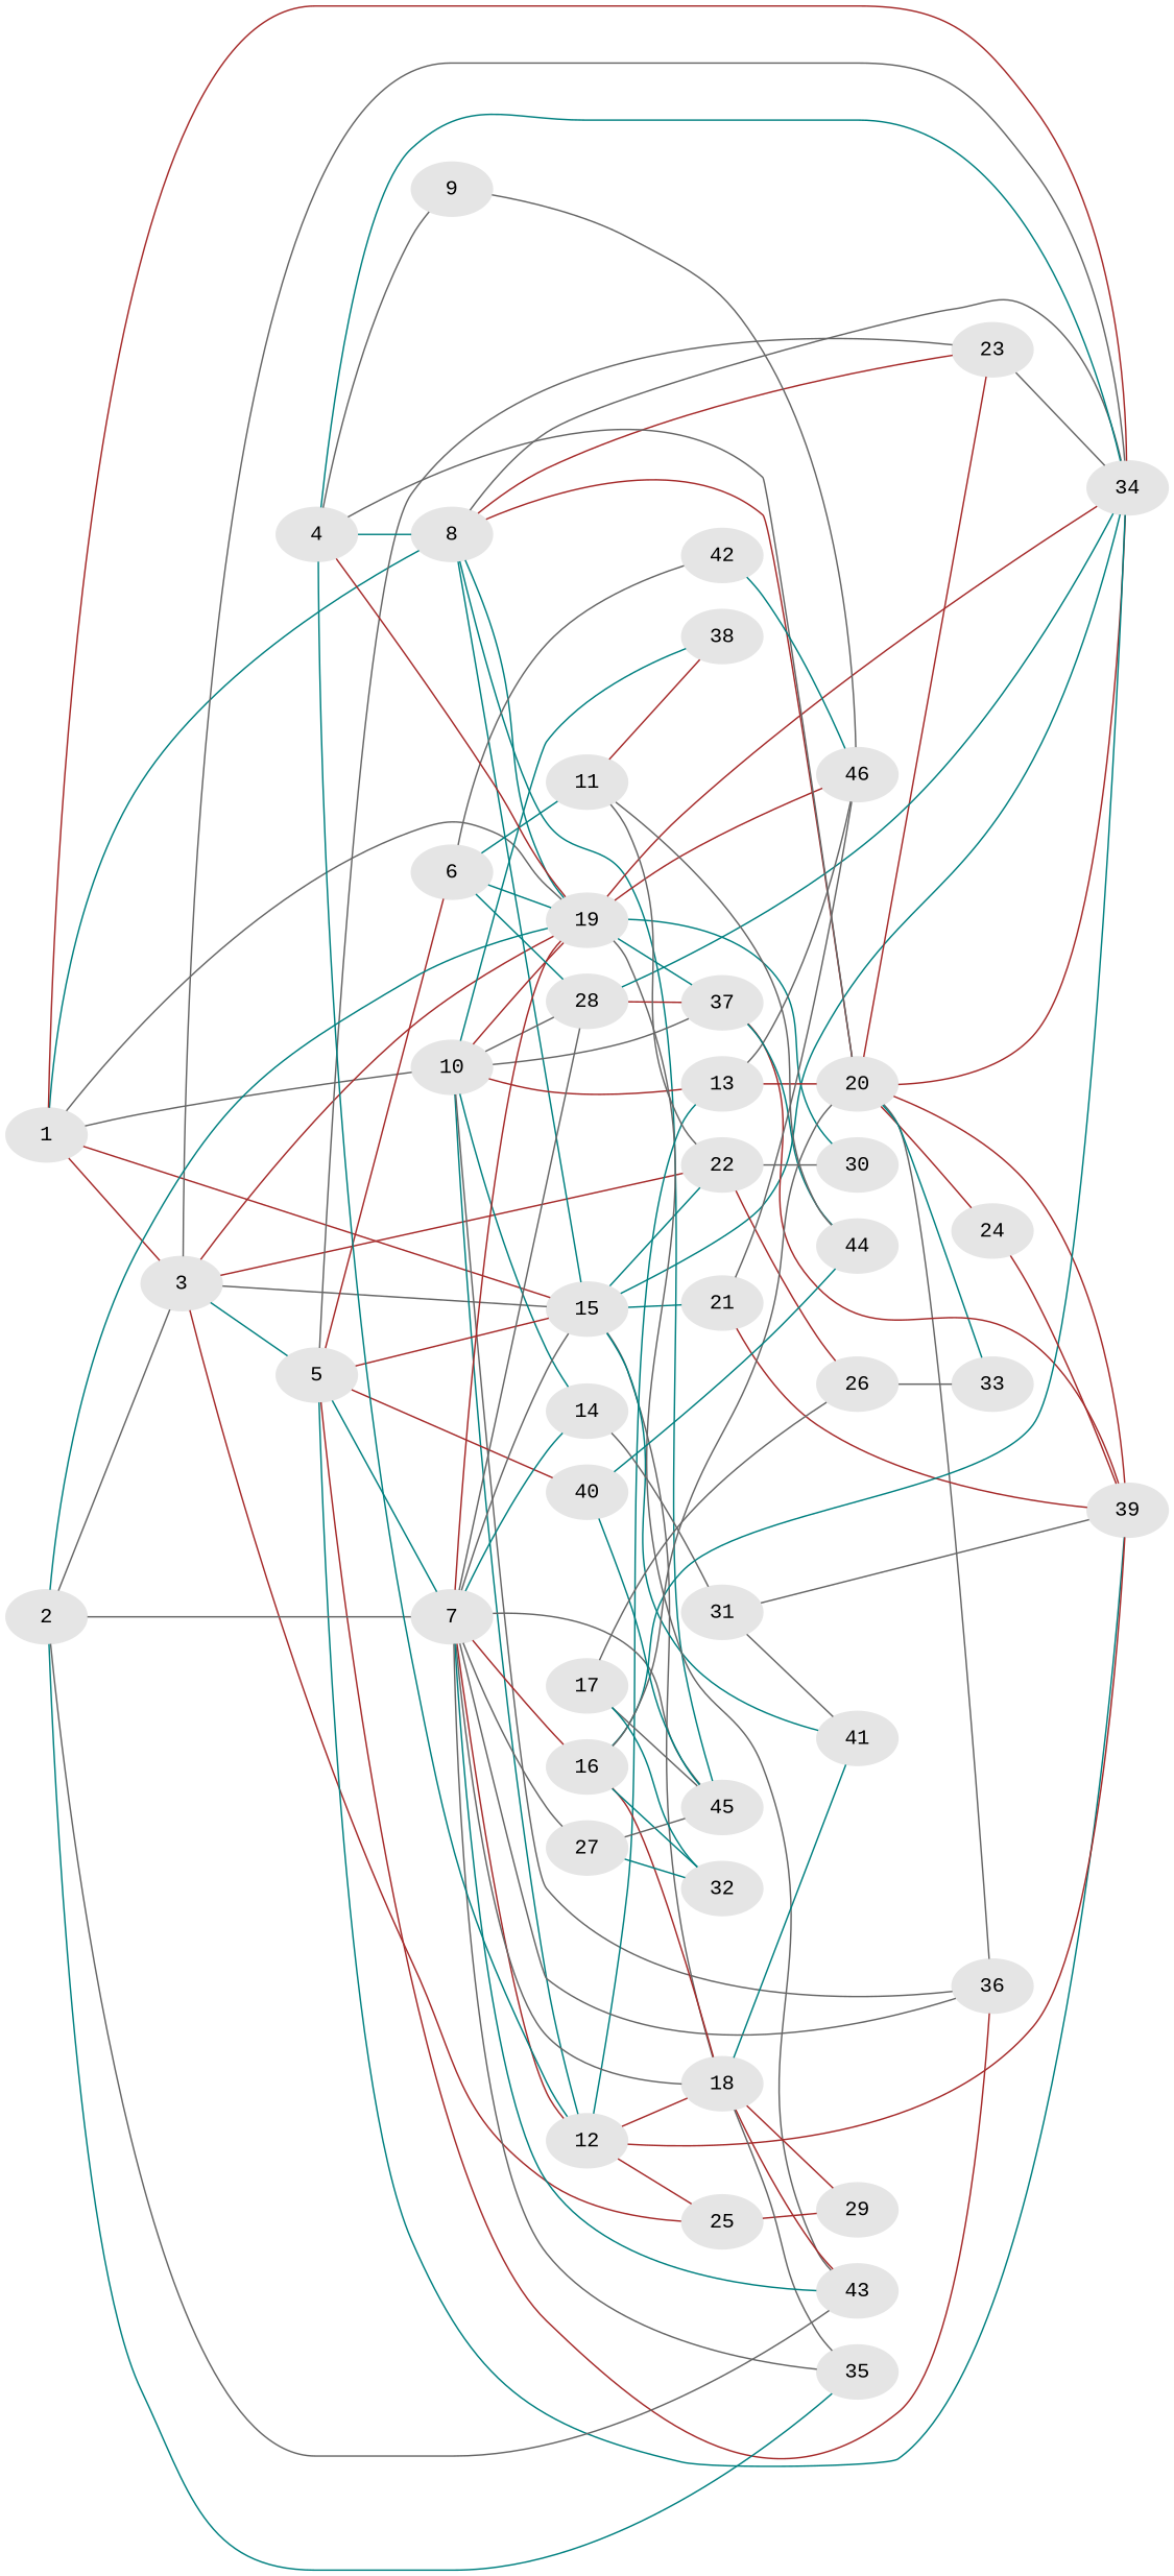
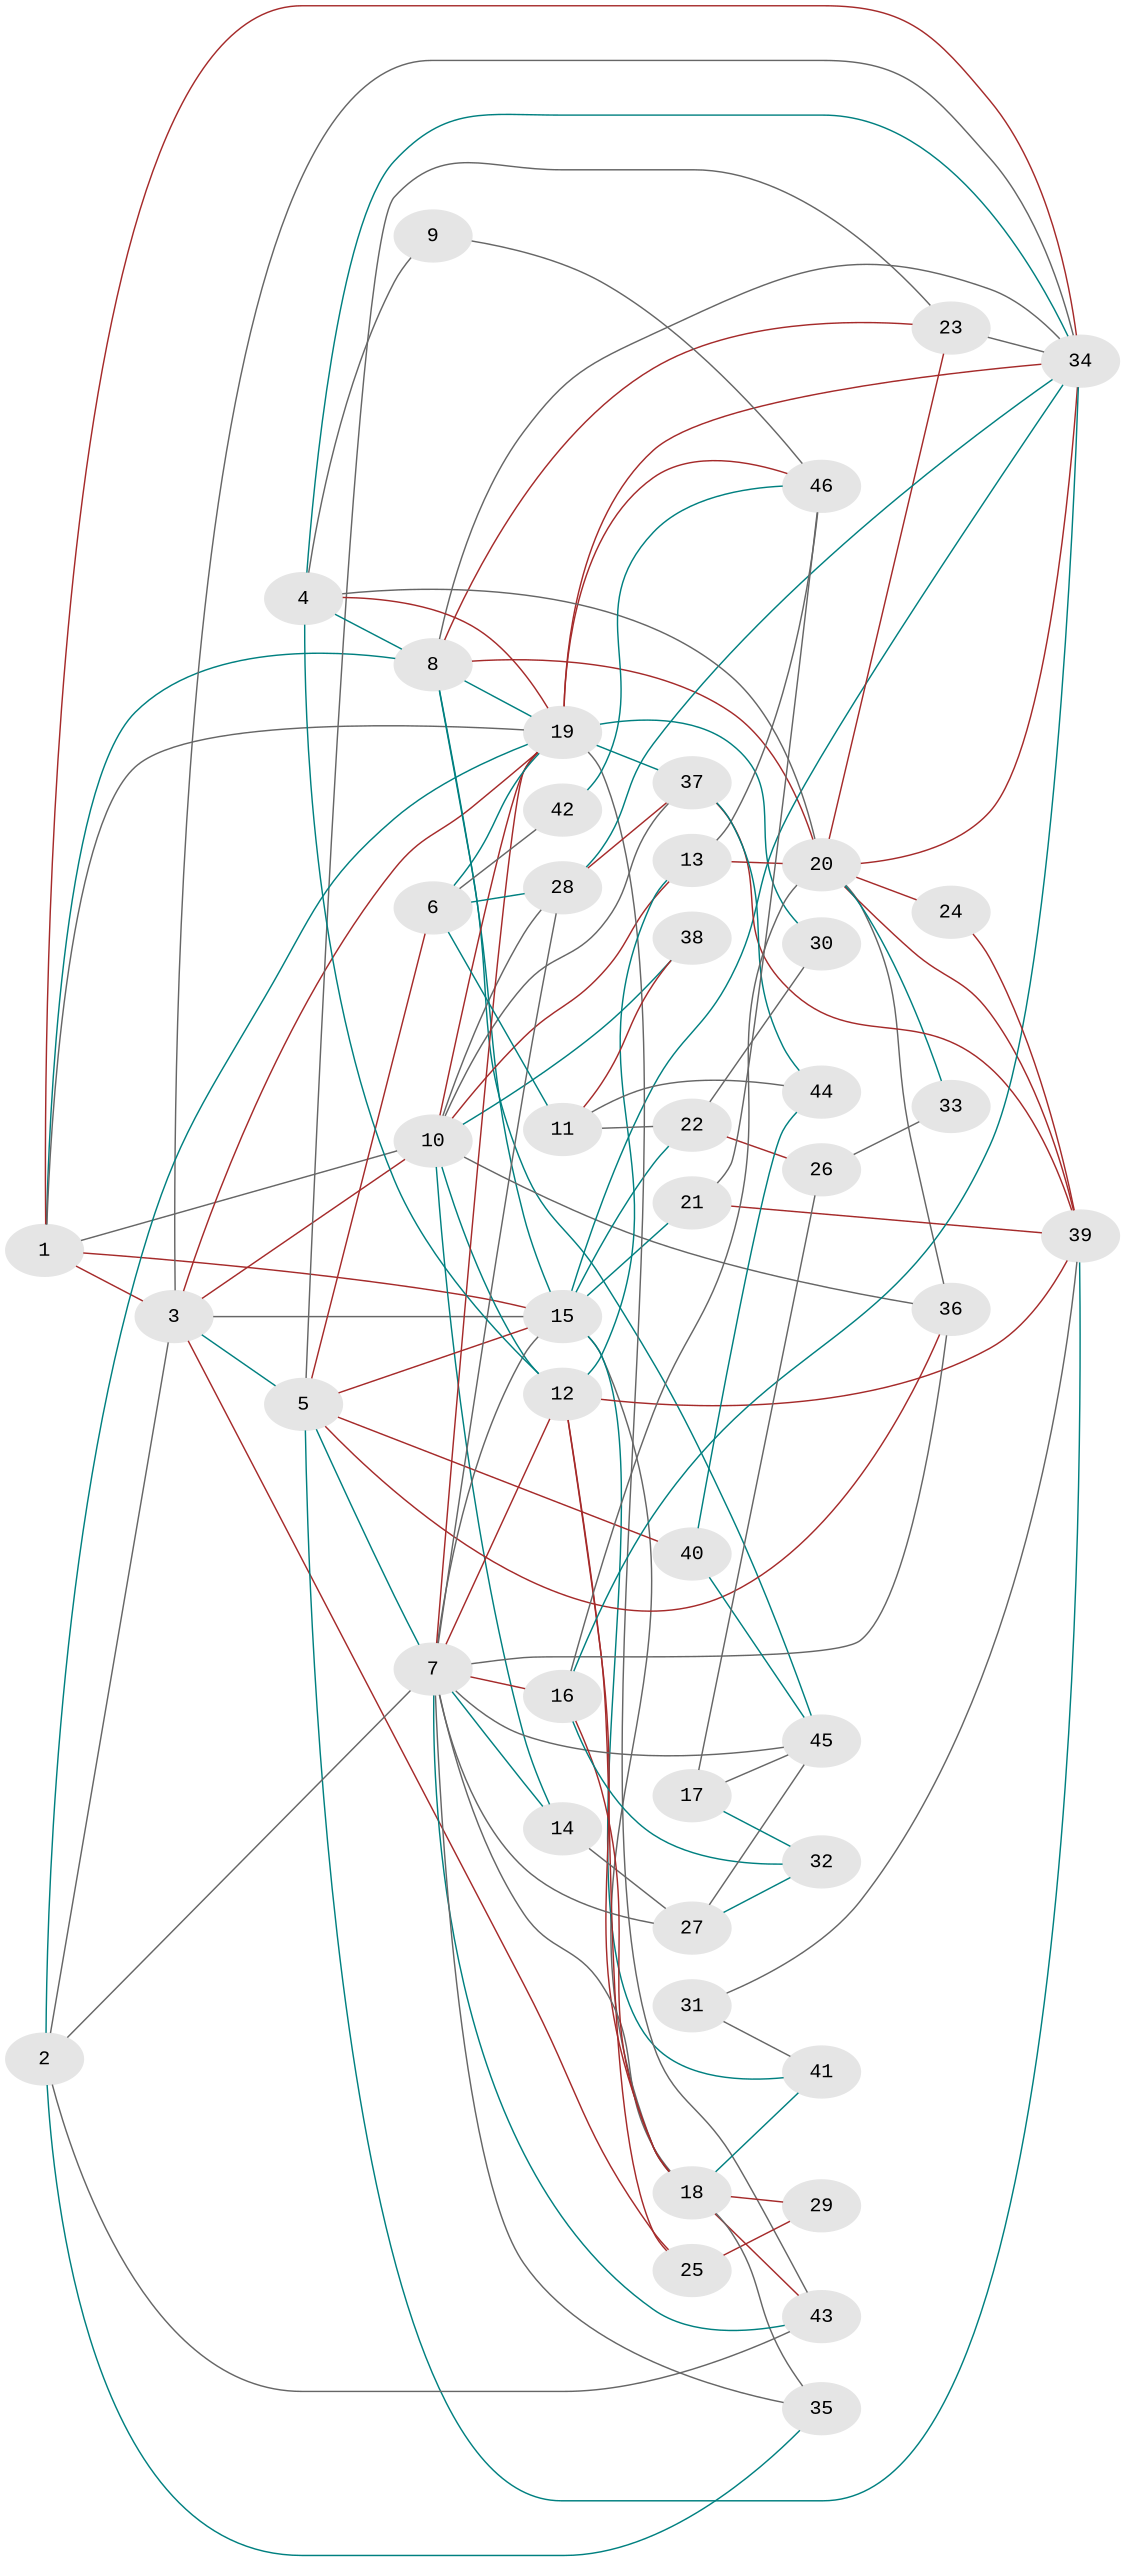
  graph {
    fontname="Liberation Mono"
    rankdir=LR
    node [color=gray90 fontname="Liberation Mono" style=filled]
    edge [color=gray40 fontname="Liberation Mono" weight=1.0]
    1
    3
    8
    10
    15
    19
    34
    5
    25
    20
    23
    45
    12
    36
    28
    14
    13
    37
    38
    18
    22
    21
    41
    43
    46
    30
    2
    7
    35
    16
    27
    6
    39
    40
    29
    4
    9
    24
    33
    11
    42
    44
    32
    26
    17
    31
    1 -- 3 [color=brown]
    1 -- 8 [color=teal]
    1 -- 10
    1 -- 15 [color=brown weight=6.0]
    1 -- 19 [weight=2.0]
    1 -- 34 [color=brown]
-   3 -- 22 [color=brown weight=3.0]
+   3 -- 10 [color=brown weight=3.0]
    3 -- 15 [weight=4.0]
    3 -- 19 [color=brown weight=2.0]
    3 -- 34
    3 -- 5 [color=teal]
    3 -- 25 [color=brown]
    8 -- 15 [color=teal]
    8 -- 19 [color=teal]
    8 -- 34
    8 -- 20 [color=brown]
    8 -- 23 [color=brown]
    8 -- 45 [color=teal]
    10 -- 19 [color=brown]
    10 -- 12 [color=teal]
    10 -- 36
    10 -- 28
    10 -- 14 [color=teal]
    10 -- 13 [color=brown weight=2.0]
    10 -- 37
    10 -- 38 [color=teal]
    15 -- 34 [color=teal]
    15 -- 18 [weight=2.0]
    15 -- 22 [color=teal]
    15 -- 21 [color=teal]
    15 -- 41 [color=teal]
    19 -- 34 [color=brown]
    19 -- 37 [color=teal]
    19 -- 43
    19 -- 46 [color=brown]
    19 -- 30 [color=teal]
    5 -- 15 [color=brown]
    5 -- 23 [weight=3.0]
    5 -- 36 [color=brown]
    5 -- 7 [color=teal]
    5 -- 6 [color=brown]
    5 -- 39 [color=teal]
    5 -- 40 [color=brown]
    25 -- 29 [color=brown]
    20 -- 34 [color=brown]
    20 -- 23 [color=brown]
    20 -- 36
    20 -- 39 [color=brown]
    20 -- 24 [color=brown]
    20 -- 33 [color=teal]
    23 -- 34
    12 -- 25 [color=brown]
    12 -- 13 [color=teal]
    12 -- 18 [color=brown]
    12 -- 39 [color=brown]
    28 -- 34 [color=teal]
    28 -- 37 [color=brown]
-   14 -- 31
+   14 -- 27
    13 -- 20 [color=brown]
    13 -- 46
    37 -- 39 [color=brown]
    37 -- 44 [color=teal]
    18 -- 41 [color=teal]
    18 -- 43 [color=brown]
    18 -- 35 [weight=2.0]
    18 -- 29 [color=brown]
    22 -- 30
    22 -- 26 [color=brown]
    21 -- 46
    21 -- 39 [color=brown]
    2 -- 3
    2 -- 19 [color=teal]
    2 -- 43
    2 -- 7
    2 -- 35 [color=teal]
    7 -- 15
    7 -- 19 [color=brown weight=2.0]
    7 -- 45
    7 -- 12 [color=brown]
    7 -- 36
    7 -- 28 [weight=2.0]
    7 -- 14 [color=teal]
    7 -- 18
    7 -- 43 [color=teal]
    7 -- 35
    7 -- 16 [color=brown]
    7 -- 27
    16 -- 34 [color=teal]
    16 -- 20
    16 -- 18 [color=brown]
    16 -- 32 [color=teal]
    27 -- 45
    27 -- 32 [color=teal]
    6 -- 19 [color=teal]
    6 -- 28 [color=teal]
    6 -- 11 [color=teal]
    6 -- 42
    40 -- 45 [color=teal]
    40 -- 44 [color=teal]
    4 -- 8 [color=teal weight=2.0]
    4 -- 19 [color=brown]
    4 -- 34 [color=teal]
    4 -- 20
    4 -- 12 [color=teal]
    4 -- 9
    9 -- 46
    24 -- 39 [color=brown]
    11 -- 38 [color=brown]
    11 -- 22
    11 -- 44
    42 -- 46 [color=teal]
    26 -- 33
    17 -- 45
    17 -- 32 [color=teal]
    17 -- 26
    31 -- 41
    31 -- 39
  }
